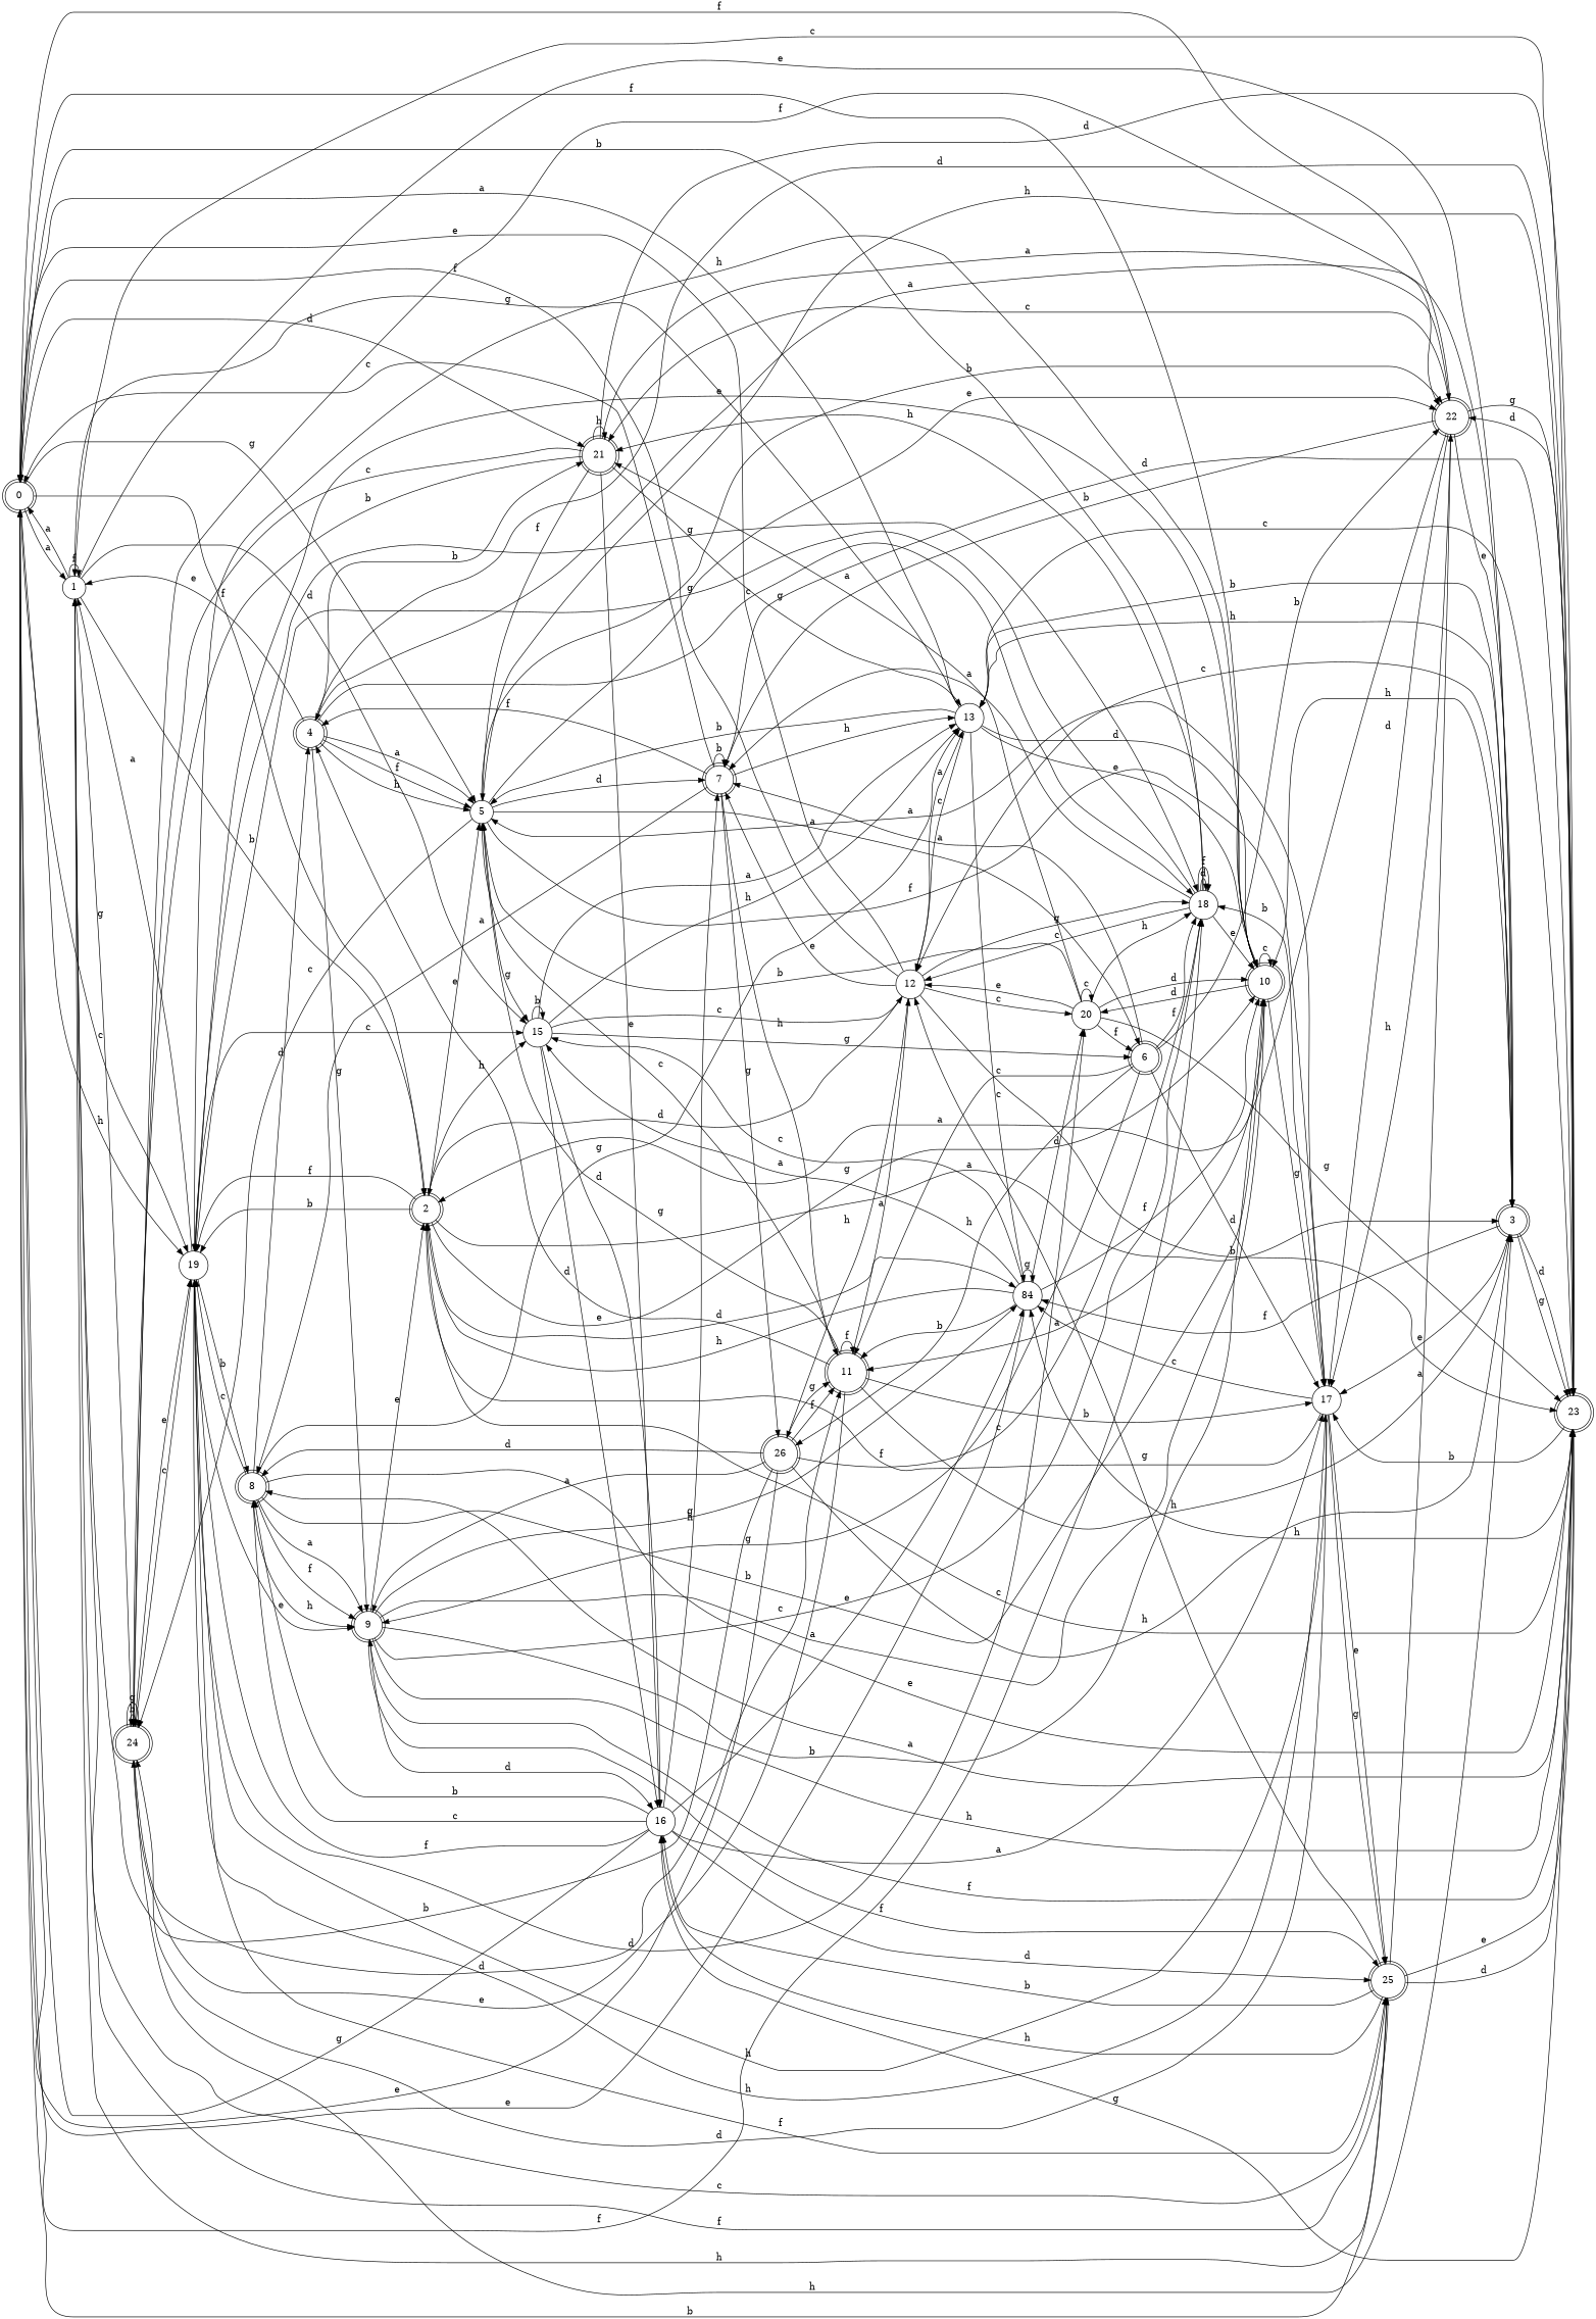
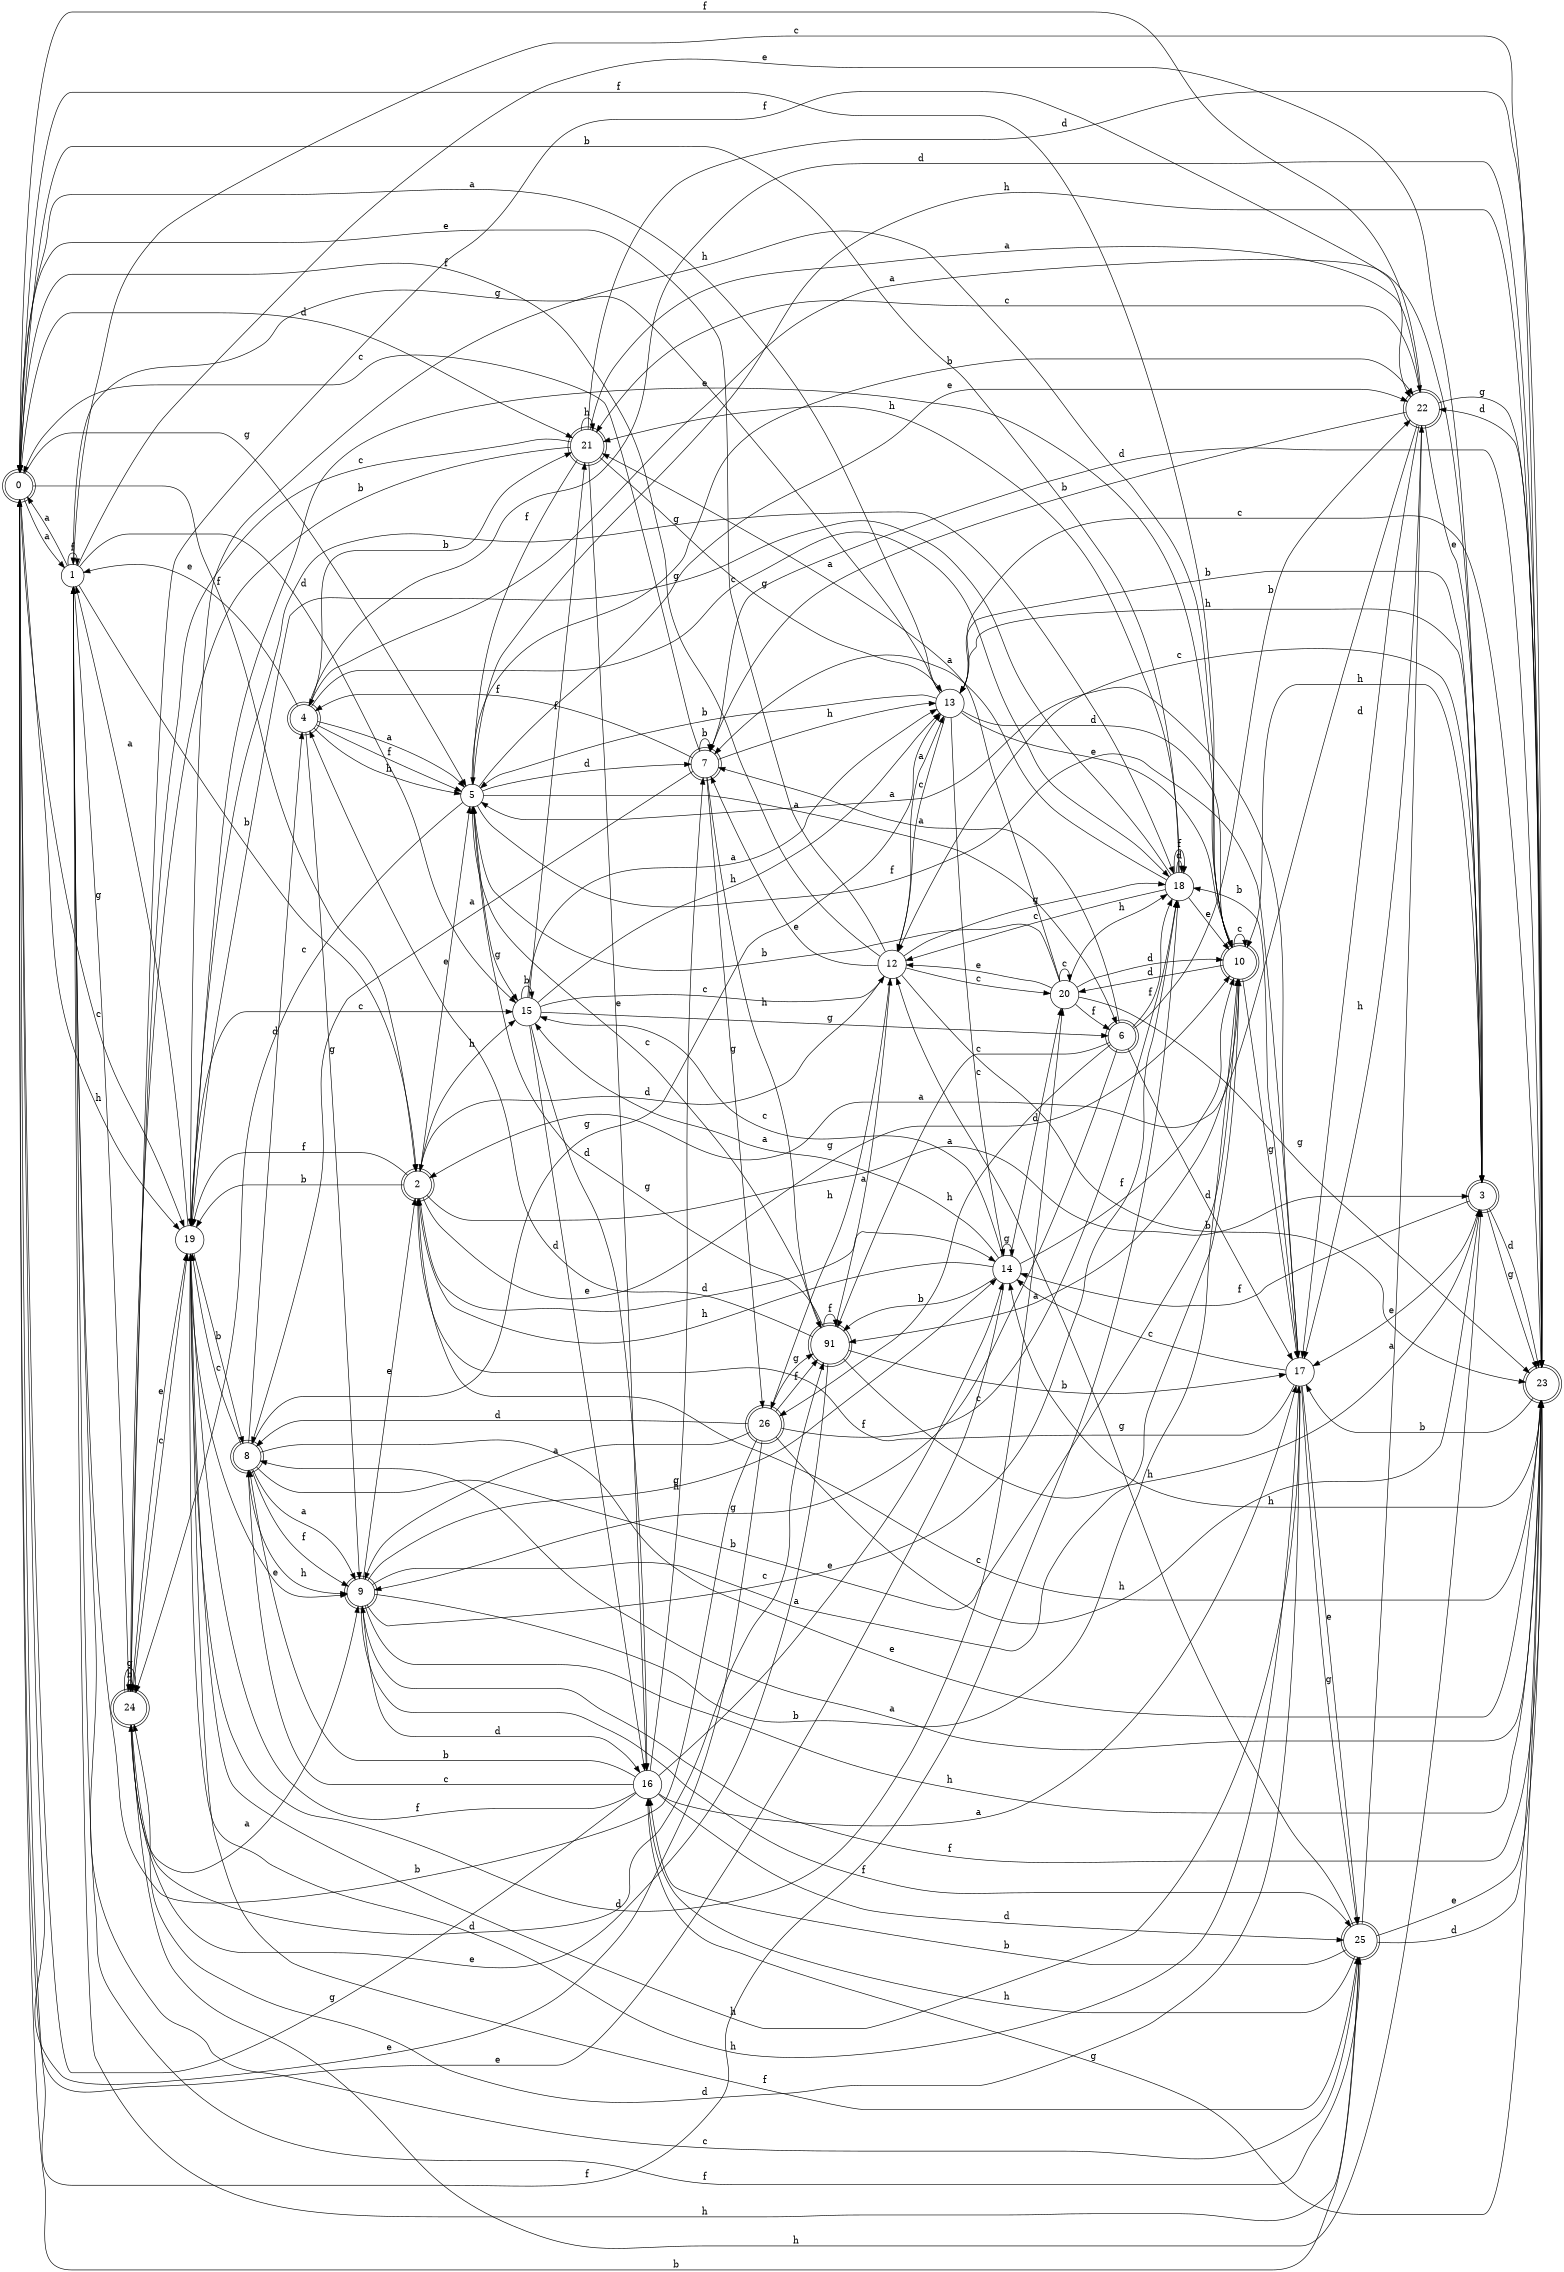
  digraph {
    rankdir=LR
    node [color=black fillcolor=white shape=doublecircle style="rounded,filled"]
    n1 [label=0]
    n2 [label=1 shape=circle style=filled]
    n3 [label=2]
    n4 [label=5 shape=circle style=filled]
    n5 [label=18 shape=circle style=filled]
    n6 [label=19 shape=circle style=filled]
    n7 [label=21]
    n8 [label=25]
    n9 [label=3]
    n10 [label=15 shape=circle style=filled]
    n11 [label=23]
    n12 [label=24]
    n13 [label=10]
-   n14 [label=84 shape=circle style=filled]
+   n14 [label=14 shape=circle style=filled]
    n15 [label=17 shape=circle style=filled]
    n16 [label=6]
    n17 [label=7]
    n18 [label=22]
    n19 [label=12 shape=circle style=filled]
    n20 [label=9]
    n21 [label=20 shape=circle style=filled]
    n22 [label=8]
    n23 [label=13 shape=circle style=filled]
    n24 [label=16 shape=circle style=filled]
    n25 [label=4]
-   n26 [label=11]
+   n26 [label=91]
    n27 [label=26]
    n1 -> n2 [label=a]
    n1 -> n3 [label=f]
    n1 -> n4 [label=g]
    n1 -> n5 [label=f]
    n1 -> n6 [label=c]
    n1 -> n6 [label=h]
    n1 -> n7 [label=d]
    n1 -> n8 [label=b]
    n2 -> n1 [label=a]
    n2 -> n2 [label=f]
    n2 -> n3 [label=b]
    n2 -> n8 [label=h]
    n2 -> n9 [label=e]
    n2 -> n10 [label=d]
    n2 -> n11 [label=c]
    n2 -> n12 [label=g]
    n3 -> n4 [label=e]
    n3 -> n6 [label=b]
    n3 -> n6 [label=f]
    n3 -> n9 [label=a]
    n3 -> n10 [label=h]
    n3 -> n11 [label=c]
    n3 -> n13 [label=g]
    n3 -> n14 [label=d]
    n4 -> n10 [label=g]
    n4 -> n11 [label=h]
    n4 -> n12 [label=c]
    n4 -> n15 [label=f]
    n4 -> n16 [label=a]
    n4 -> n17 [label=d]
    n4 -> n18 [label=b]
    n4 -> n18 [label=e]
    n5 -> n1 [label=b]
    n5 -> n5 [label=d]
    n5 -> n5 [label=f]
    n5 -> n6 [label=g]
    n5 -> n7 [label=h]
    n5 -> n13 [label=e]
    n5 -> n17 [label=a]
    n5 -> n19 [label=c]
    n6 -> n2 [label=a]
    n6 -> n5 [label=g]
    n6 -> n8 [label=f]
    n6 -> n10 [label=c]
    n6 -> n15 [label=h]
    n6 -> n20 [label=e]
    n6 -> n21 [label=d]
    n6 -> n22 [label=b]
    n7 -> n4 [label=f]
    n7 -> n7 [label=h]
    n7 -> n11 [label=d]
    n7 -> n12 [label=b]
    n7 -> n12 [label=c]
    n7 -> n18 [label=a]
    n7 -> n23 [label=g]
    n7 -> n24 [label=e]
    n8 -> n2 [label=c]
    n8 -> n2 [label=f]
    n8 -> n11 [label=d]
    n8 -> n11 [label=e]
    n8 -> n18 [label=a]
    n8 -> n19 [label=g]
    n8 -> n24 [label=b]
    n8 -> n24 [label=h]
    n9 -> n11 [label=d]
    n9 -> n11 [label=g]
    n9 -> n13 [label=h]
    n9 -> n14 [label=f]
    n9 -> n15 [label=e]
    n9 -> n19 [label=c]
    n9 -> n23 [label=b]
    n9 -> n25 [label=a]
+   n10 -> n7 [label=f]
    n10 -> n10 [label=b]
    n10 -> n16 [label=g]
    n10 -> n19 [label=c]
    n10 -> n23 [label=a]
    n10 -> n23 [label=h]
    n10 -> n24 [label=d]
    n10 -> n24 [label=e]
    n11 -> n14 [label=h]
    n11 -> n15 [label=b]
    n11 -> n18 [label=d]
    n11 -> n20 [label=f]
    n11 -> n22 [label=a]
    n11 -> n23 [label=c]
    n11 -> n24 [label=g]
    n12 -> n6 [label=c]
    n12 -> n6 [label=e]
    n12 -> n9 [label=h]
    n12 -> n12 [label=b]
    n12 -> n12 [label=g]
    n12 -> n18 [label=f]
+   n12 -> n20 [label=a]
    n12 -> n26 [label=d]
    n13 -> n1 [label=f]
    n13 -> n6 [label=e]
    n13 -> n6 [label=h]
    n13 -> n13 [label=c]
    n13 -> n15 [label=g]
    n13 -> n21 [label=d]
    n13 -> n26 [label=a]
    n14 -> n1 [label=e]
    n14 -> n3 [label=h]
    n14 -> n10 [label=a]
    n14 -> n10 [label=c]
    n14 -> n13 [label=f]
    n14 -> n14 [label=g]
    n14 -> n21 [label=d]
    n14 -> n26 [label=b]
    n15 -> n3 [label=f]
    n15 -> n4 [label=a]
    n15 -> n5 [label=b]
    n15 -> n6 [label=h]
    n15 -> n8 [label=e]
    n15 -> n8 [label=g]
    n15 -> n12 [label=d]
    n15 -> n14 [label=c]
    n16 -> n5 [label=f]
    n16 -> n15 [label=d]
    n16 -> n17 [label=a]
    n16 -> n18 [label=b]
    n16 -> n20 [label=g]
    n16 -> n26 [label=c]
    n16 -> n27 [label=h]
    n17 -> n1 [label=c]
    n17 -> n11 [label=d]
    n17 -> n17 [label=b]
    n17 -> n22 [label=a]
    n17 -> n23 [label=h]
    n17 -> n25 [label=f]
    n17 -> n26 [label=h]
    n17 -> n27 [label=g]
    n18 -> n1 [label=f]
    n18 -> n3 [label=a]
    n18 -> n7 [label=c]
    n18 -> n9 [label=e]
    n18 -> n11 [label=g]
    n18 -> n15 [label=d]
    n18 -> n15 [label=h]
    n18 -> n17 [label=b]
    n19 -> n1 [label=e]
    n19 -> n1 [label=f]
    n19 -> n3 [label=d]
    n19 -> n5 [label=g]
    n19 -> n11 [label=b]
    n19 -> n17 [label=e]
    n19 -> n21 [label=c]
    n19 -> n23 [label=a]
    n19 -> n27 [label=h]
    n20 -> n3 [label=e]
    n20 -> n5 [label=c]
    n20 -> n8 [label=f]
    n20 -> n11 [label=h]
    n20 -> n13 [label=a]
    n20 -> n13 [label=b]
    n20 -> n14 [label=g]
    n20 -> n24 [label=d]
    n21 -> n4 [label=b]
    n21 -> n5 [label=h]
    n21 -> n7 [label=a]
    n21 -> n11 [label=g]
    n21 -> n13 [label=d]
    n21 -> n16 [label=f]
    n21 -> n19 [label=e]
    n21 -> n21 [label=c]
    n22 -> n6 [label=c]
    n22 -> n11 [label=e]
    n22 -> n13 [label=b]
    n22 -> n20 [label=a]
    n22 -> n20 [label=f]
    n22 -> n20 [label=h]
    n22 -> n23 [label=g]
    n22 -> n25 [label=d]
    n23 -> n1 [label=a]
    n23 -> n2 [label=g]
    n23 -> n4 [label=b]
    n23 -> n9 [label=h]
    n23 -> n13 [label=d]
    n23 -> n13 [label=e]
    n23 -> n14 [label=c]
    n23 -> n19 [label=c]
    n24 -> n1 [label=g]
    n24 -> n6 [label=f]
    n24 -> n8 [label=d]
    n24 -> n14 [label=e]
    n24 -> n15 [label=a]
    n24 -> n17 [label=h]
    n24 -> n22 [label=b]
    n24 -> n22 [label=c]
    n25 -> n2 [label=e]
    n25 -> n4 [label=a]
    n25 -> n4 [label=f]
    n25 -> n4 [label=h]
    n25 -> n5 [label=c]
    n25 -> n7 [label=b]
    n25 -> n11 [label=d]
    n25 -> n20 [label=g]
    n26 -> n4 [label=c]
    n26 -> n4 [label=g]
    n26 -> n9 [label=h]
    n26 -> n12 [label=e]
    n26 -> n15 [label=b]
    n26 -> n19 [label=a]
    n26 -> n25 [label=d]
    n26 -> n26 [label=f]
    n27 -> n1 [label=e]
    n27 -> n2 [label=b]
    n27 -> n5 [label=c]
    n27 -> n9 [label=h]
    n27 -> n20 [label=a]
    n27 -> n22 [label=d]
    n27 -> n26 [label=f]
    n27 -> n26 [label=g]
  }
